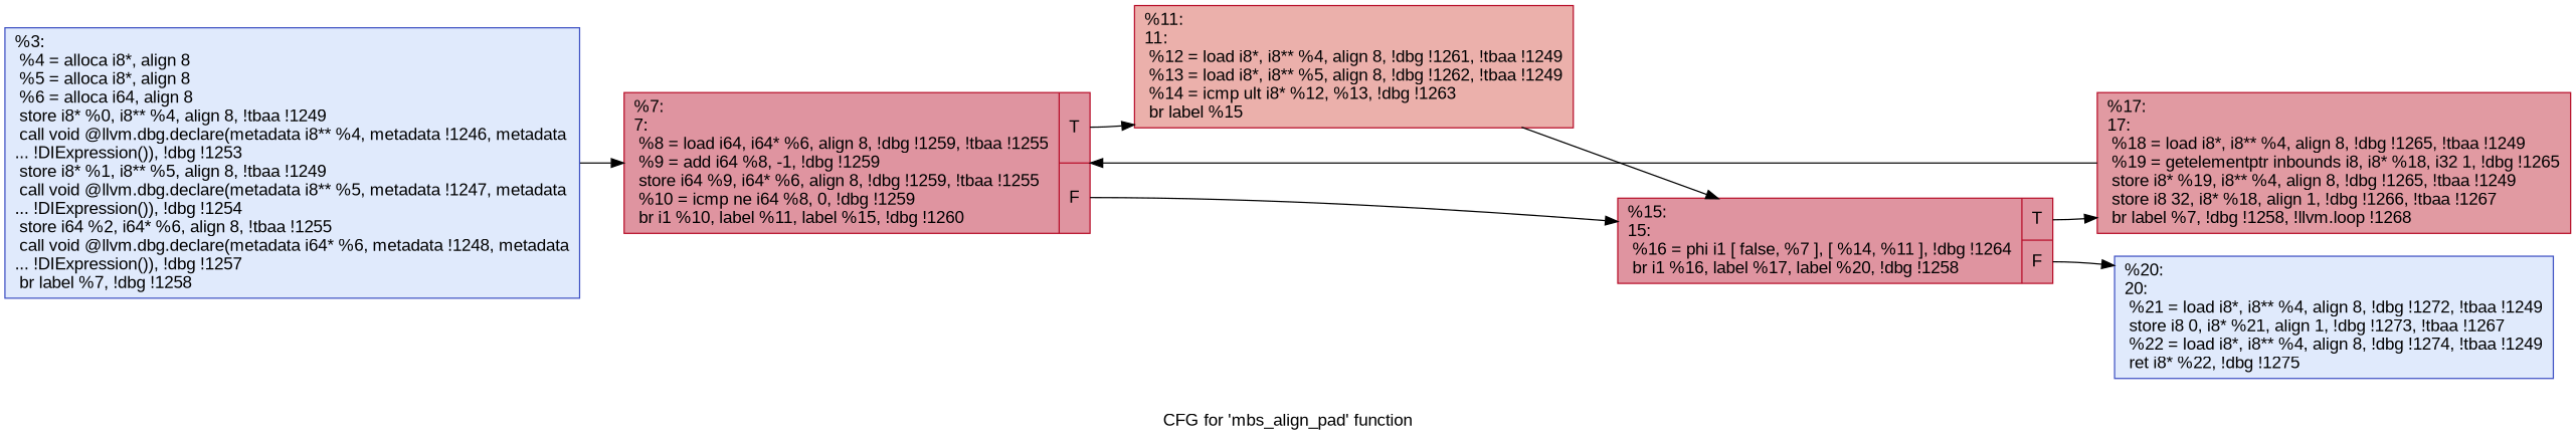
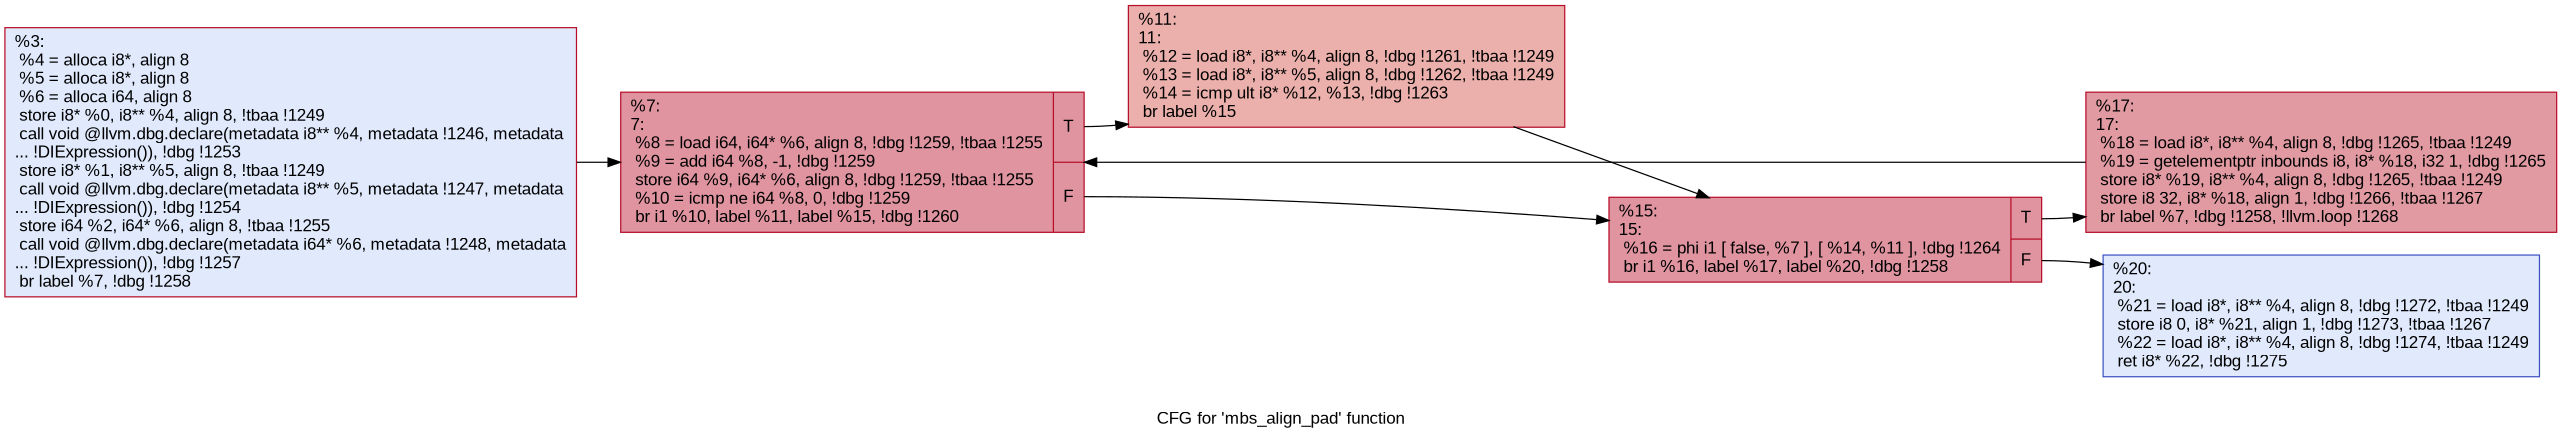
  digraph {
    label="CFG for 'mbs_align_pad' function"
    rankdir=LR
    fontname="Liberation Sans"
    node [color="#b70d28ff" fillcolor="#b9d0f970" shape=record style=filled fontname="Liberation Sans"]
    edge [fontname="Liberation Sans"]
-   n1 [color="#3d50c3ff" label="{%3:\l  %4 = alloca i8*, align 8\l  %5 = alloca i8*, align 8\l  %6 = alloca i64, align 8\l  store i8* %0, i8** %4, align 8, !tbaa !1249\l  call void @llvm.dbg.declare(metadata i8** %4, metadata !1246, metadata\l... !DIExpression()), !dbg !1253\l  store i8* %1, i8** %5, align 8, !tbaa !1249\l  call void @llvm.dbg.declare(metadata i8** %5, metadata !1247, metadata\l... !DIExpression()), !dbg !1254\l  store i64 %2, i64* %6, align 8, !tbaa !1255\l  call void @llvm.dbg.declare(metadata i64* %6, metadata !1248, metadata\l... !DIExpression()), !dbg !1257\l  br label %7, !dbg !1258\l}"]
+   n1 [label="{%3:\l  %4 = alloca i8*, align 8\l  %5 = alloca i8*, align 8\l  %6 = alloca i64, align 8\l  store i8* %0, i8** %4, align 8, !tbaa !1249\l  call void @llvm.dbg.declare(metadata i8** %4, metadata !1246, metadata\l... !DIExpression()), !dbg !1253\l  store i8* %1, i8** %5, align 8, !tbaa !1249\l  call void @llvm.dbg.declare(metadata i8** %5, metadata !1247, metadata\l... !DIExpression()), !dbg !1254\l  store i64 %2, i64* %6, align 8, !tbaa !1255\l  call void @llvm.dbg.declare(metadata i64* %6, metadata !1248, metadata\l... !DIExpression()), !dbg !1257\l  br label %7, !dbg !1258\l}"]
    n2 [fillcolor="#b70d2870" label="{%7:\l7:                                                \l  %8 = load i64, i64* %6, align 8, !dbg !1259, !tbaa !1255\l  %9 = add i64 %8, -1, !dbg !1259\l  store i64 %9, i64* %6, align 8, !dbg !1259, !tbaa !1255\l  %10 = icmp ne i64 %8, 0, !dbg !1259\l  br i1 %10, label %11, label %15, !dbg !1260\l|{<s0>T|<s1>F}}"]
    n3 [fillcolor="#d24b4070" label="{%11:\l11:                                               \l  %12 = load i8*, i8** %4, align 8, !dbg !1261, !tbaa !1249\l  %13 = load i8*, i8** %5, align 8, !dbg !1262, !tbaa !1249\l  %14 = icmp ult i8* %12, %13, !dbg !1263\l  br label %15\l}"]
    n4 [fillcolor="#b70d2870" label="{%15:\l15:                                               \l  %16 = phi i1 [ false, %7 ], [ %14, %11 ], !dbg !1264\l  br i1 %16, label %17, label %20, !dbg !1258\l|{<s0>T|<s1>F}}"]
    n5 [fillcolor="#bb1b2c70" label="{%17:\l17:                                               \l  %18 = load i8*, i8** %4, align 8, !dbg !1265, !tbaa !1249\l  %19 = getelementptr inbounds i8, i8* %18, i32 1, !dbg !1265\l  store i8* %19, i8** %4, align 8, !dbg !1265, !tbaa !1249\l  store i8 32, i8* %18, align 1, !dbg !1266, !tbaa !1267\l  br label %7, !dbg !1258, !llvm.loop !1268\l}"]
    n6 [color="#3d50c3ff" label="{%20:\l20:                                               \l  %21 = load i8*, i8** %4, align 8, !dbg !1272, !tbaa !1249\l  store i8 0, i8* %21, align 1, !dbg !1273, !tbaa !1267\l  %22 = load i8*, i8** %4, align 8, !dbg !1274, !tbaa !1249\l  ret i8* %22, !dbg !1275\l}"]
    n1 -> n2
    n2 -> n3 [tailport=s0]
    n2 -> n4 [tailport=s1]
    n3 -> n4
    n4 -> n5 [tailport=s0]
    n4 -> n6 [tailport=s1]
    n5 -> n2
  }
